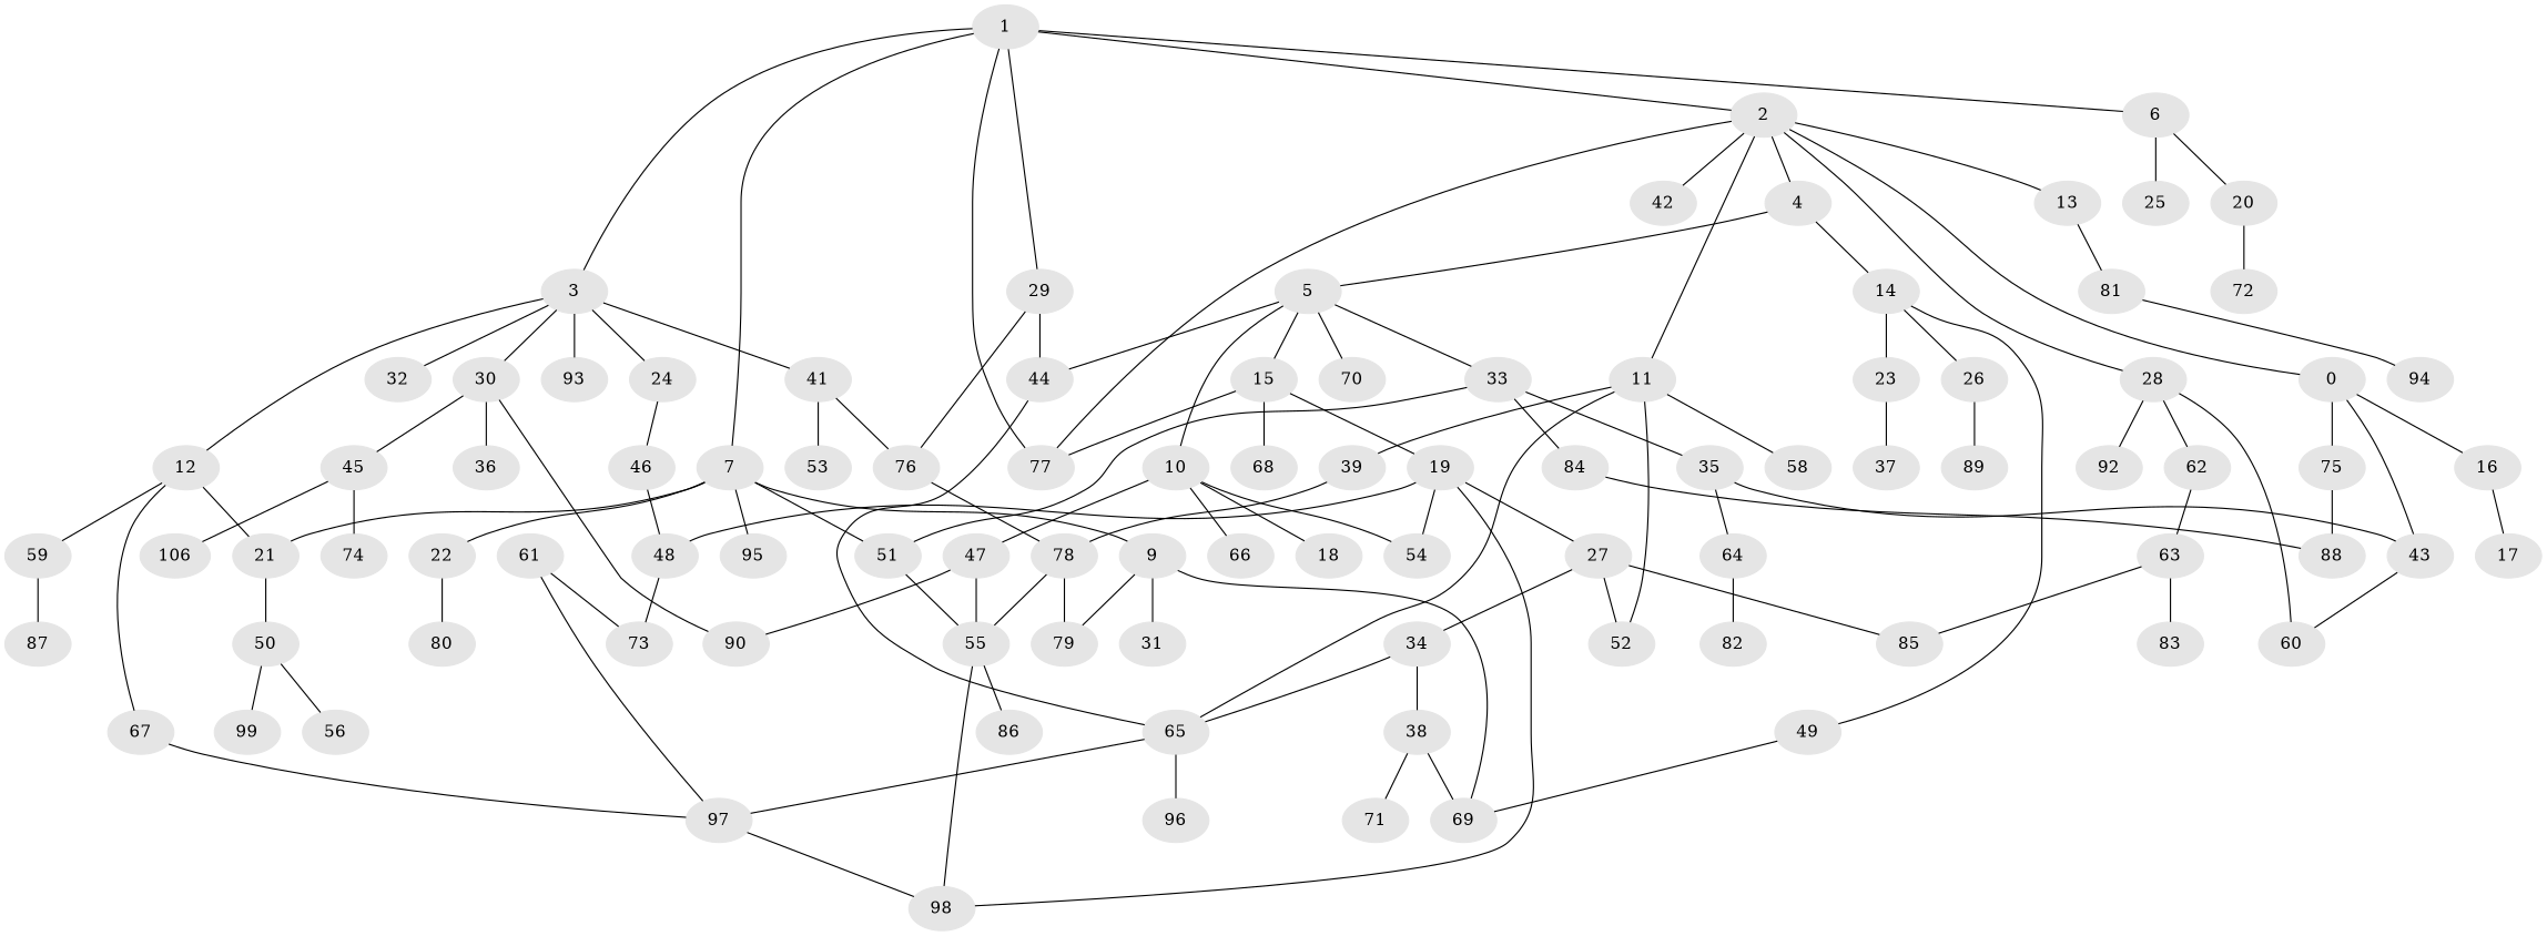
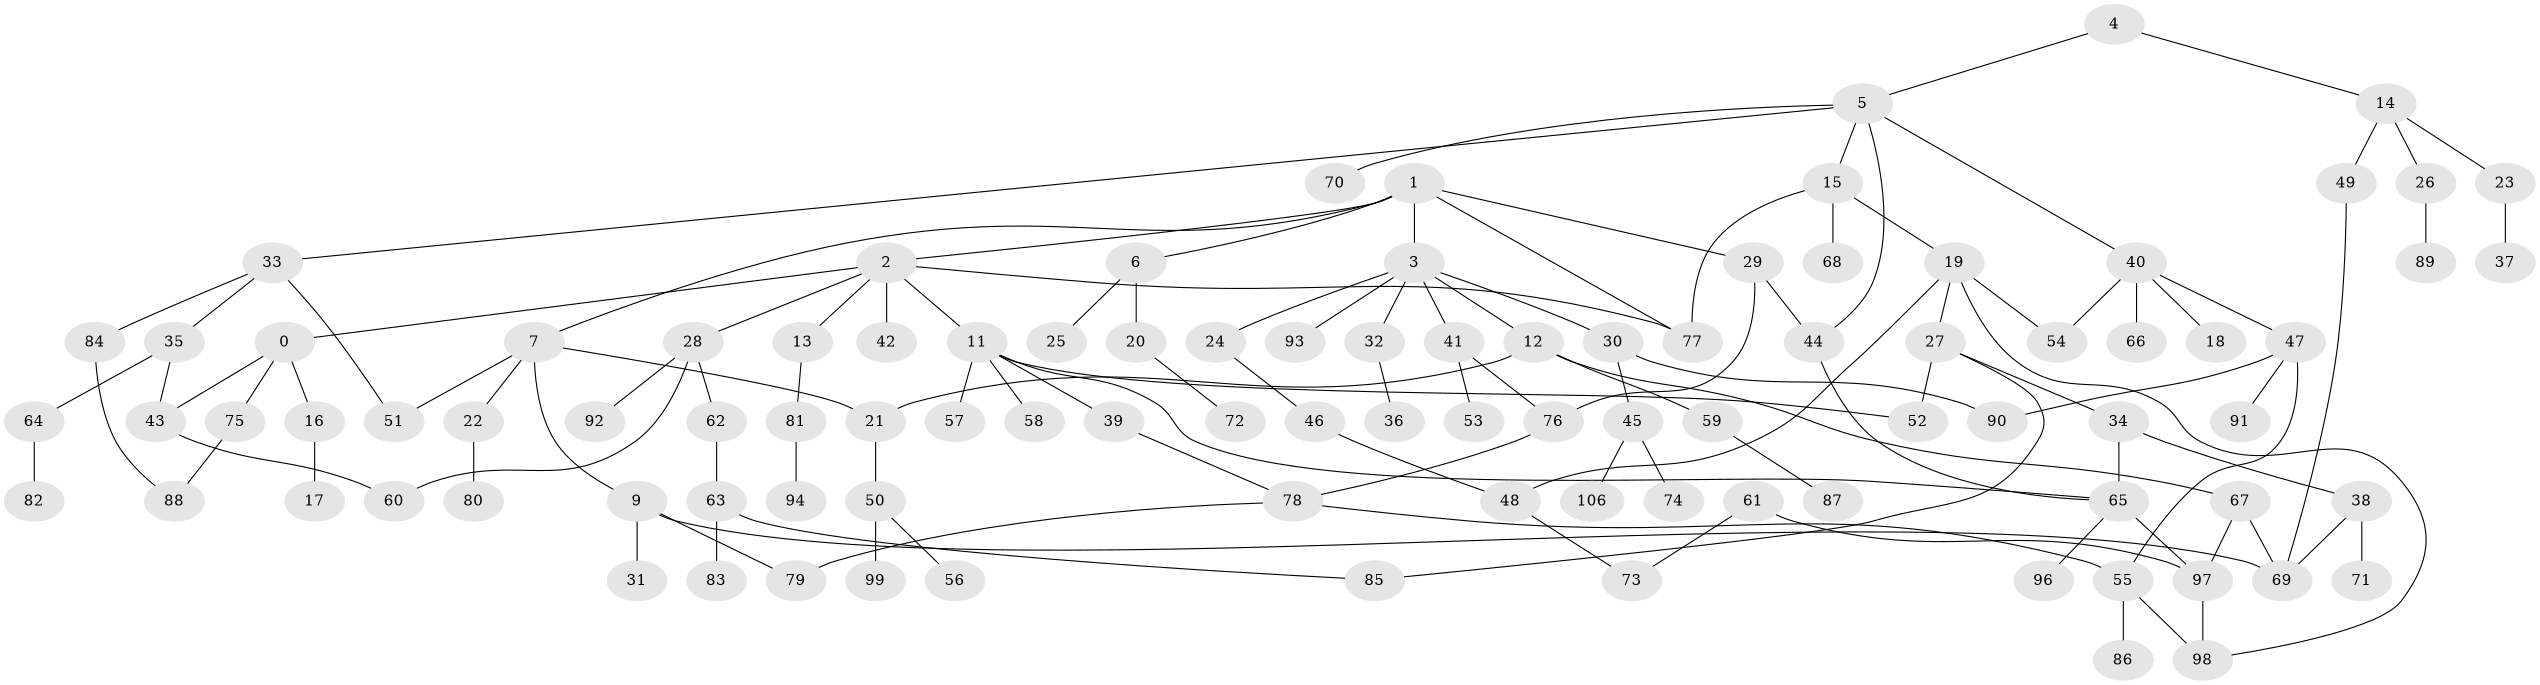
  graph {
    node [color=gray90 style=filled]
    1
    2
    3
    6
    7
    29
    77
    4
    n9 [label=0]
    11
    13
    28
    42
    32
    12
    24
    30
    41
    93
    20
    25
    9
    21
    22
    51
-   95
    26
    89
    44
    76
    5
    14
    16
    43
    75
    39
    52
+   57
    58
    65
    81
    60
    62
    92
    36
    34
    38
    59
    67
    46
    45
    90
    53
-   10
+   10 [label=40]
    15
    33
    70
    23
    49
    18
    47
    54
    66
    19
    68
    35
    84
    72
    31
    69
    79
    50
    80
    55
    17
    88
+   91
    78
    97
    96
    87
    94
    37
    27
    48
    98
    85
    73
    56
    99
    63
    74
    n93 [label=106]
    64
    71
    82
    61
    86
    83
    1 -- 2
    1 -- 3
    1 -- 6
    1 -- 7
    1 -- 29
    1 -- 77
    2 -- 77
-   2 -- 4
    2 -- n9
    2 -- 11
    2 -- 13
    2 -- 28
    2 -- 42
    3 -- 32
    3 -- 12
    3 -- 24
    3 -- 30
    3 -- 41
    3 -- 93
    6 -- 20
    6 -- 25
    7 -- 9
    7 -- 21
    7 -- 22
    7 -- 51
-   7 -- 95
    29 -- 44
    29 -- 76
    4 -- 5
    4 -- 14
    n9 -- 16
    n9 -- 43
    n9 -- 75
    11 -- 39
    11 -- 52
+   11 -- 57
    11 -- 58
    11 -- 65
    13 -- 81
    28 -- 60
    28 -- 62
    28 -- 92
-   30 -- 36
+   32 -- 36
    12 -- 21
    12 -- 59
    12 -- 67
    24 -- 46
    30 -- 45
    30 -- 90
    41 -- 76
    41 -- 53
    20 -- 72
    9 -- 31
    9 -- 69
    9 -- 79
    21 -- 50
    22 -- 80
-   51 -- 55
    26 -- 89
    44 -- 65
    76 -- 78
    5 -- 44
    5 -- 10
    5 -- 15
    5 -- 33
    5 -- 70
    14 -- 26
    14 -- 23
    14 -- 49
    16 -- 17
    43 -- 60
    75 -- 88
    39 -- 78
    65 -- 97
    65 -- 96
    81 -- 94
    62 -- 63
    34 -- 65
    34 -- 38
    38 -- 69
    38 -- 71
    59 -- 87
+   67 -- 69
    67 -- 97
    46 -- 48
    45 -- 74
    45 -- n93
    10 -- 18
    10 -- 47
    10 -- 54
    10 -- 66
    15 -- 77
    15 -- 19
    15 -- 68
    33 -- 51
    33 -- 35
    33 -- 84
    23 -- 37
    49 -- 69
    47 -- 90
    47 -- 55
+   47 -- 91
    19 -- 54
    19 -- 27
    19 -- 48
    19 -- 98
    35 -- 43
    35 -- 64
    84 -- 88
    50 -- 56
    50 -- 99
    55 -- 98
    55 -- 86
    78 -- 79
    78 -- 55
    97 -- 98
    27 -- 52
    27 -- 34
    27 -- 85
    48 -- 73
    63 -- 85
    63 -- 83
    64 -- 82
    61 -- 97
    61 -- 73
  }
